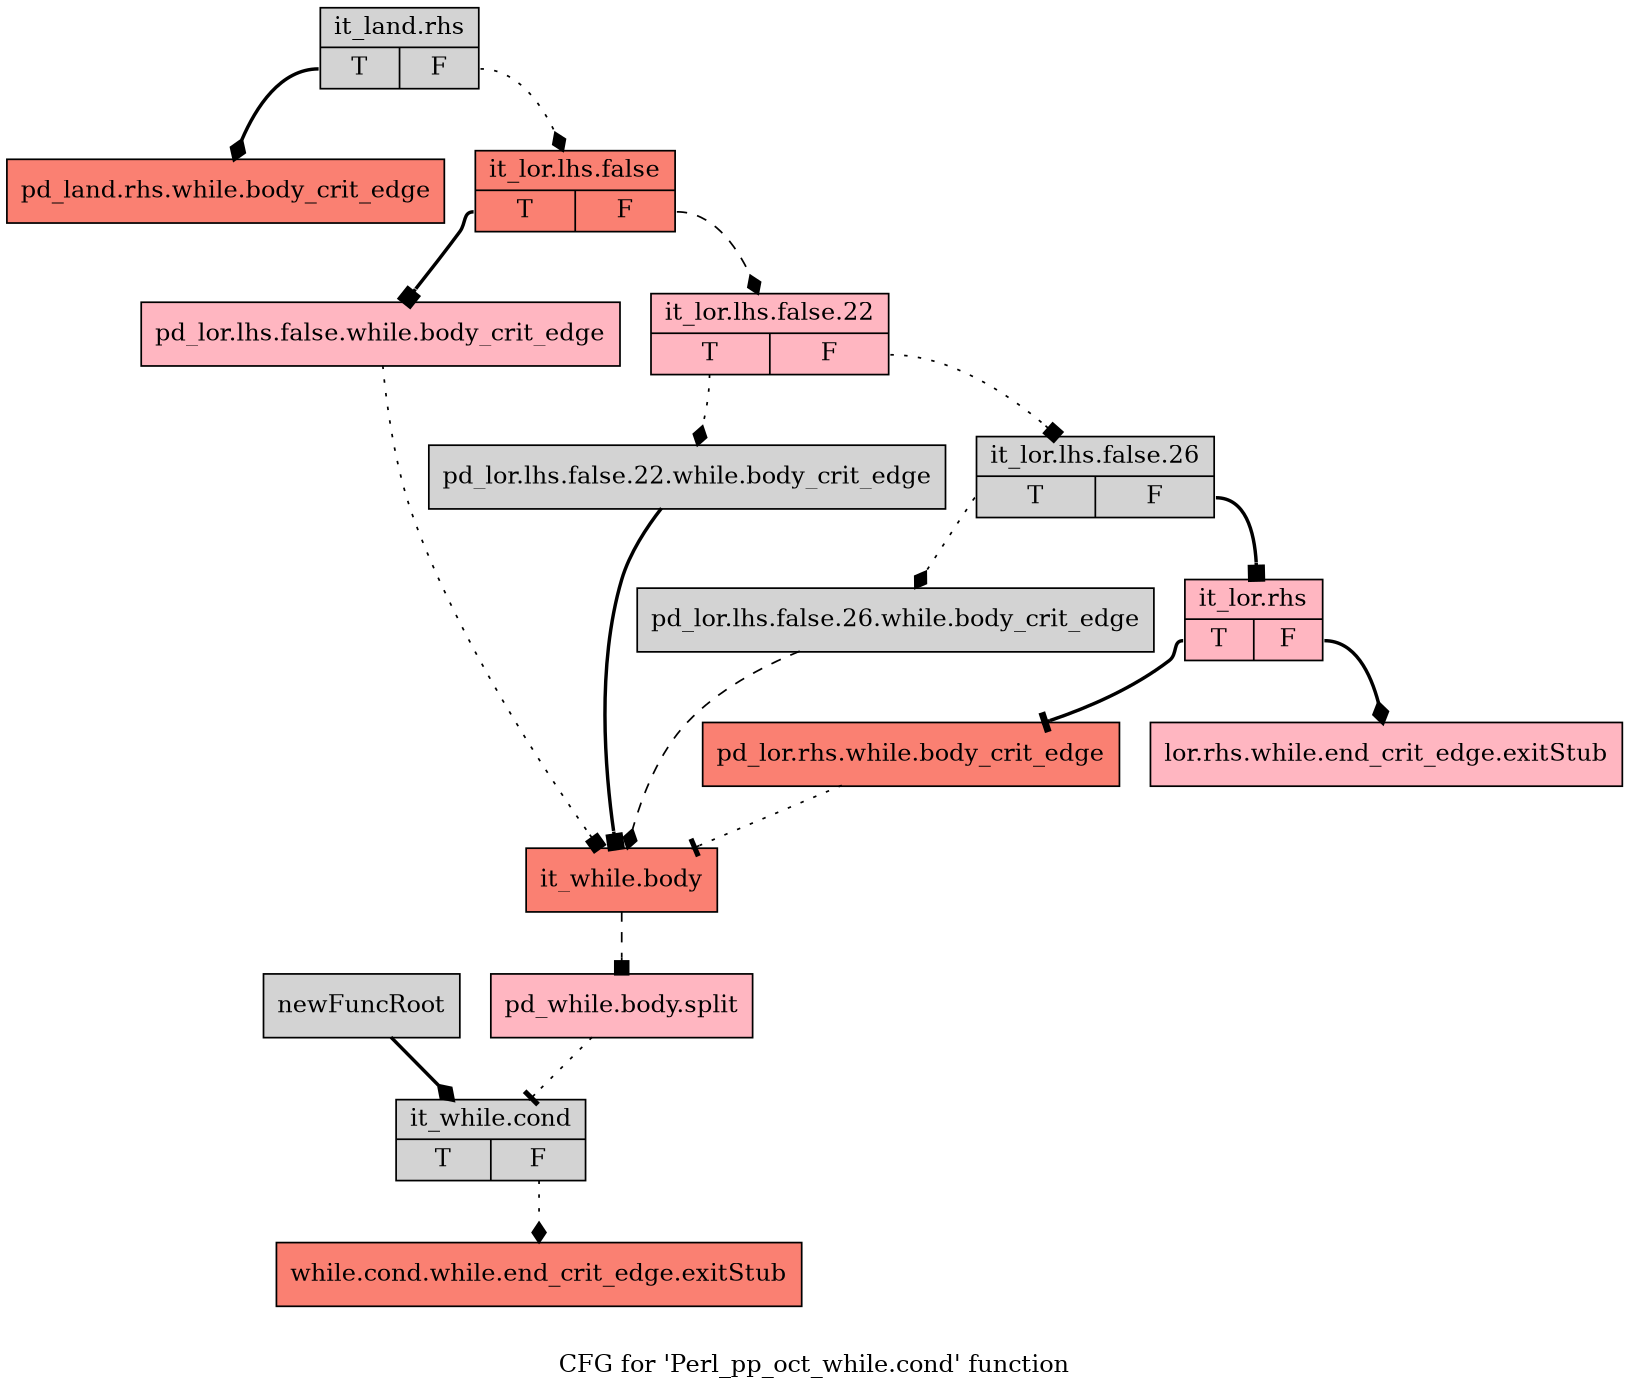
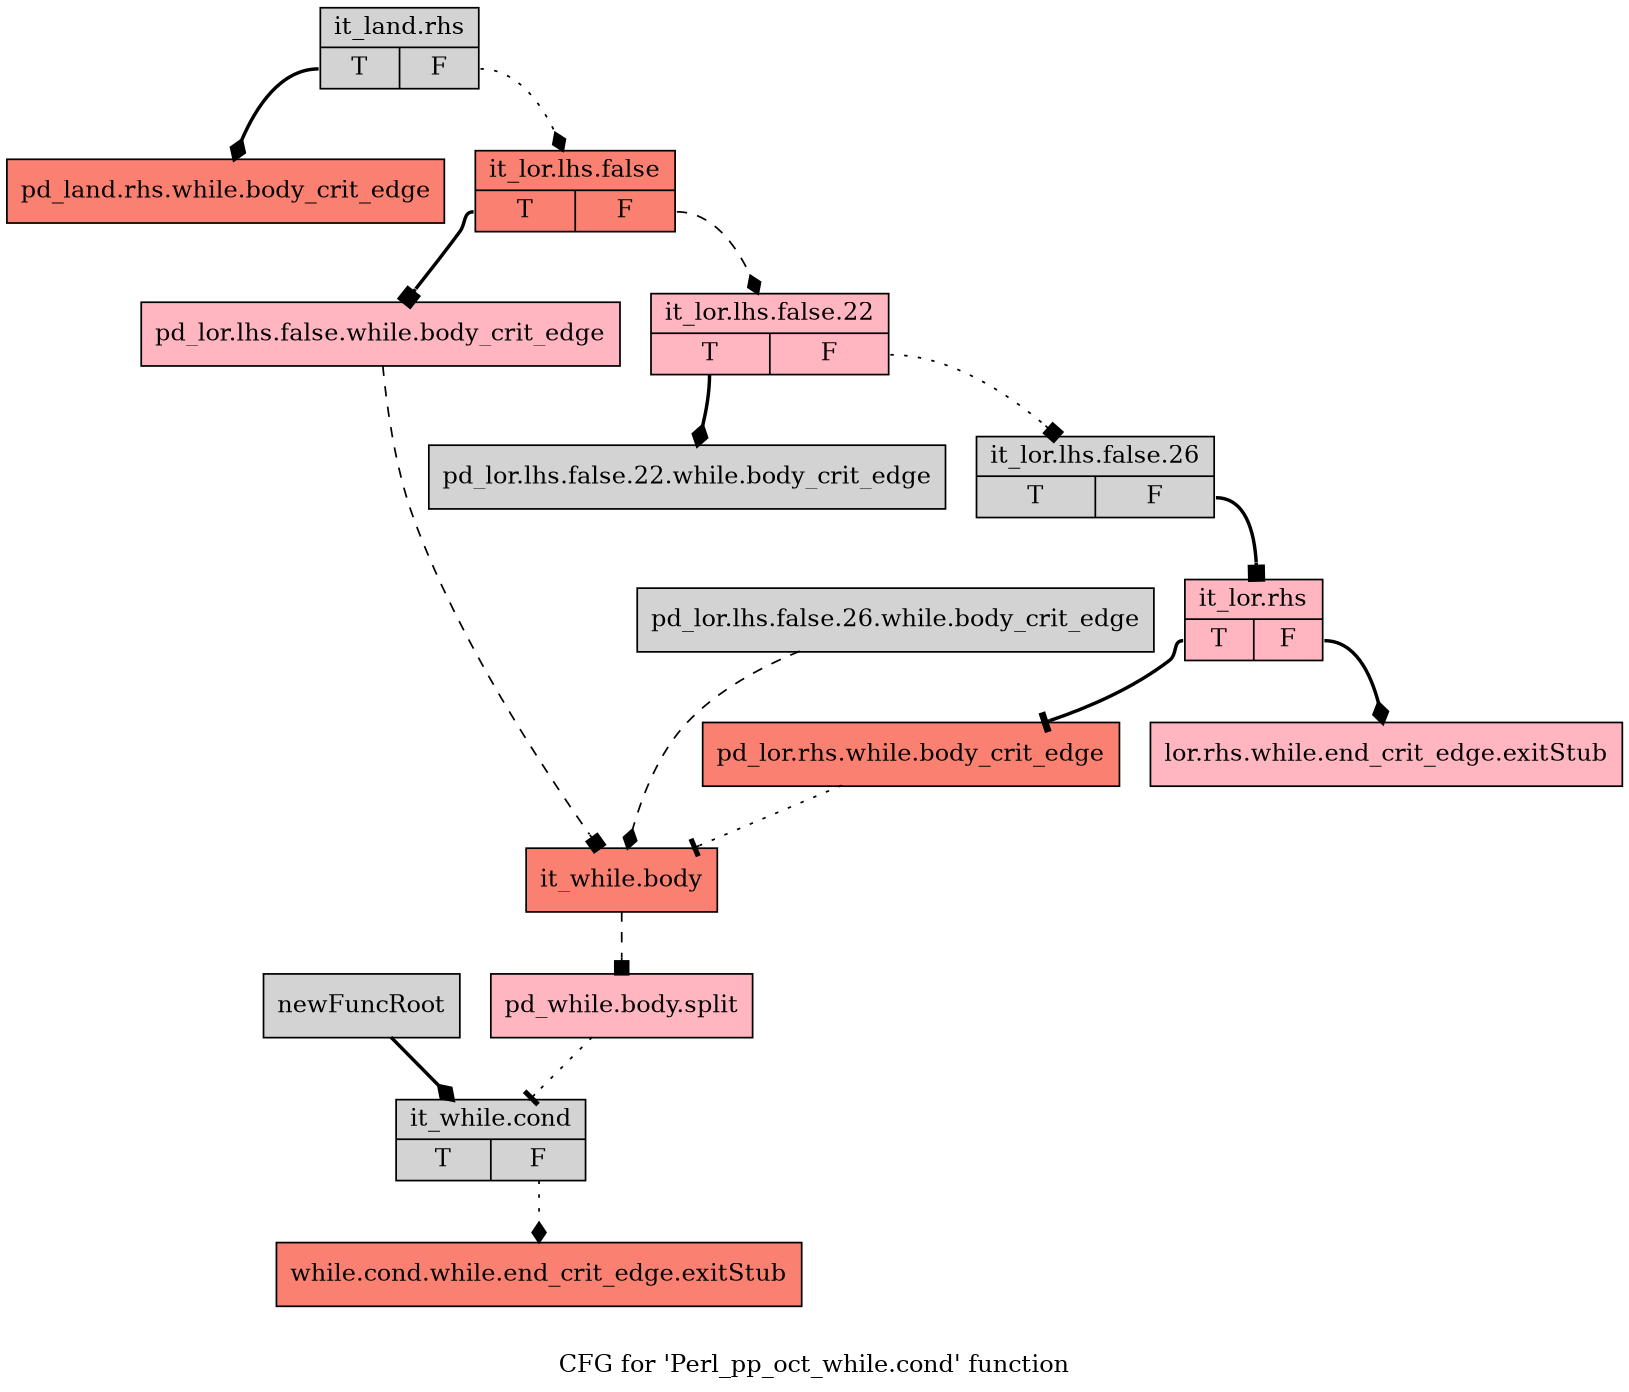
  digraph {
    label="CFG for 'Perl_pp_oct_while.cond' function"
    node [fillcolor=lightgrey shape=record style=filled]
    edge [arrowhead=diamond style=dotted]
    n1 [label="{newFuncRoot}"]
    n2 [label="{it_while.cond|{<s0>T|<s1>F}}"]
    n3 [fillcolor=salmon label="{while.cond.while.end_crit_edge.exitStub}"]
    n4 [label="{it_land.rhs|{<s0>T|<s1>F}}"]
    n5 [fillcolor=salmon label="{pd_land.rhs.while.body_crit_edge}"]
    n6 [fillcolor=salmon label="{it_lor.lhs.false|{<s0>T|<s1>F}}"]
    n7 [fillcolor=lightpink label="{lor.rhs.while.end_crit_edge.exitStub}"]
    n8 [fillcolor=lightpink label="{pd_lor.lhs.false.while.body_crit_edge}"]
    n9 [fillcolor=lightpink label="{it_lor.lhs.false.22|{<s0>T|<s1>F}}"]
    n10 [fillcolor=salmon label="{it_while.body}"]
    n11 [fillcolor=lightpink label="{pd_while.body.split}"]
    n12 [label="{pd_lor.lhs.false.22.while.body_crit_edge}"]
    n13 [label="{it_lor.lhs.false.26|{<s0>T|<s1>F}}"]
    n14 [label="{pd_lor.lhs.false.26.while.body_crit_edge}"]
    n15 [fillcolor=lightpink label="{it_lor.rhs|{<s0>T|<s1>F}}"]
    n16 [fillcolor=salmon label="{pd_lor.rhs.while.body_crit_edge}"]
    n1 -> n2 [style=bold]
    n2 -> n3 [tailport=s1]
    n4 -> n5 [style=bold tailport=s0]
    n4 -> n6 [tailport=s1]
    n6 -> n8 [arrowhead=box style=bold tailport=s0]
    n6 -> n9 [style=dashed tailport=s1]
-   n8 -> n10 [arrowhead=box]
-   n9 -> n12 [tailport=s0]
+   n8 -> n10 [arrowhead=box style=dashed]
+   n9 -> n12 [style=bold tailport=s0]
    n9 -> n13 [arrowhead=box tailport=s1]
    n10 -> n11 [arrowhead=box style=dashed]
    n11 -> n2 [arrowhead=tee]
-   n12 -> n10 [arrowhead=box style=bold]
-   n13 -> n14 [tailport=s0]
    n13 -> n15 [arrowhead=box style=bold tailport=s1]
    n14 -> n10 [style=dashed]
    n15 -> n7 [style=bold tailport=s1]
    n15 -> n16 [arrowhead=tee style=bold tailport=s0]
    n16 -> n10 [arrowhead=tee]
  }
